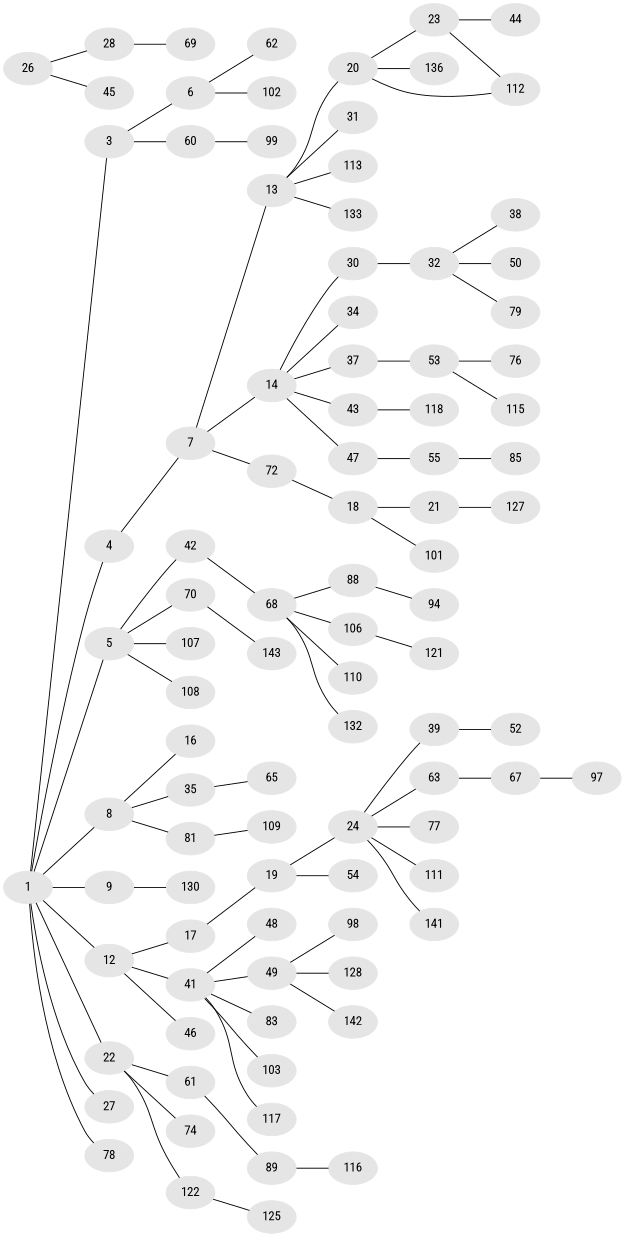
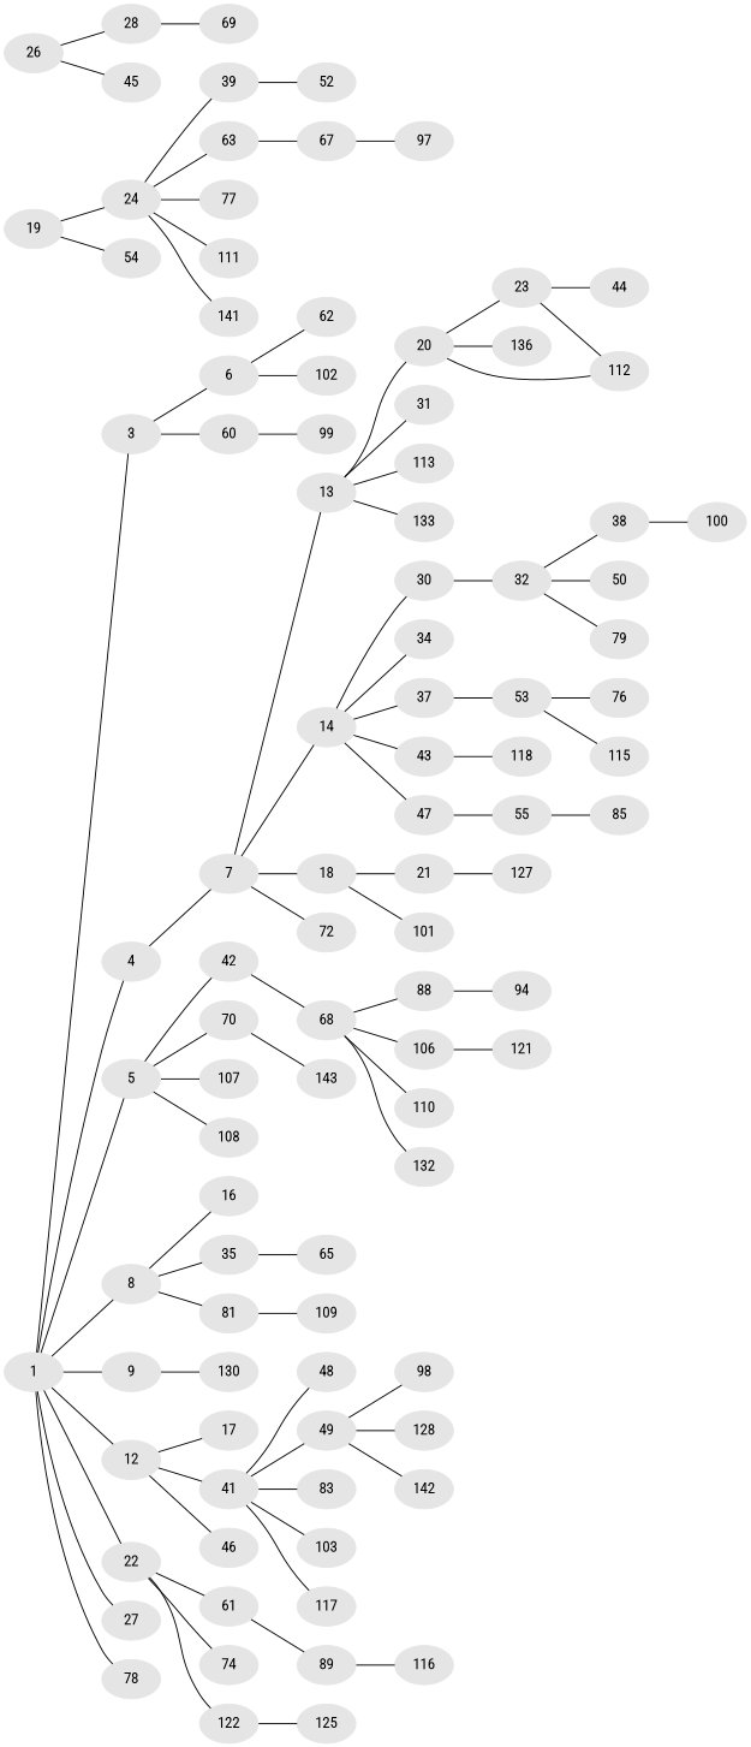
  graph {
    fontname="Roboto Condensed"
    rankdir=LR
    node [color=gray90 fontname="Roboto Condensed" style=filled]
    edge [fontname="Roboto Condensed"]
    1 [super="+2"]
    3 [super="+11"]
    4 [super="+29"]
    5 [super="+15"]
    8 [super="+10"]
    9
    12 [super="+33"]
    22 [super="+57"]
    27
    78 [super="+134"]
    6 [super="+82"]
    60
    7
    42
    70
    107
    108
    16 [super="+124"]
    35
    81
    130
    17
    41 [super="+114"]
    46 [super="+75"]
    61
    74 [super="+91"]
    122 [super="+123"]
    62 [super="+86"]
    102
    99 [super="+135"]
    13 [super="+95"]
    14 [super="+71"]
    18
    72 [super="+140"]
    68 [super="+87"]
    143
    20 [super="+36"]
    31 [super="+90"]
    113
    133
    30
    34
    37
    43
    47
    21 [super="+96"]
    101
    65
    109
    19 [super="+59"]
    48
    49 [super="+80"]
    83
    103
    117
    23 [super="+25"]
    136
    112 [super="+139"]
    32 [super="+40"]
    53 [super="+105"]
    118
    55 [super="+137"]
    24 [super="+58"]
    54
    127
    39
    63 [super="+92"]
    77
    111
    141
    44
    26 [super="+104"]
    28 [super="+129"]
    45 [super="+51"]
    89 [super="+120"]
    125
    52
    67 [super="+93"]
    69
    38 [super="+126"]
    50
    79 [super="+84"]
+   100 [super="+119"]
    76
    115 [super="+138"]
    98
    128
    142
    88
    106 [super="+131"]
    110
    132
    85
    116
    97
    94
    121
    1 -- 3
    1 -- 4
    1 -- 5
    1 -- 8
    1 -- 9
    1 -- 12
    1 -- 22
    1 -- 27
    1 -- 78
    3 -- 6
    3 -- 60
    4 -- 7
    5 -- 42
    5 -- 70
    5 -- 107
    5 -- 108
    8 -- 16
    8 -- 35
    8 -- 81
    9 -- 130
    12 -- 17
    12 -- 41
    12 -- 46
    22 -- 61
    22 -- 74
    22 -- 122
    6 -- 62
    6 -- 102
    60 -- 99
    7 -- 13
    7 -- 14
-   72 -- 18
+   7 -- 18
    7 -- 72
    42 -- 68
    70 -- 143
    35 -- 65
    81 -- 109
-   17 -- 19
    41 -- 48
    41 -- 49
    41 -- 83
    41 -- 103
    41 -- 117
    61 -- 89
    122 -- 125
    13 -- 20
    13 -- 31
    13 -- 113
    13 -- 133
    14 -- 30
    14 -- 34
    14 -- 37
    14 -- 43
    14 -- 47
    18 -- 21
    18 -- 101
    68 -- 88
    68 -- 106
    68 -- 110
    68 -- 132
    20 -- 23
    20 -- 136
    20 -- 112
    30 -- 32
    37 -- 53
    43 -- 118
    47 -- 55
    21 -- 127
    19 -- 24
    19 -- 54
    49 -- 98
    49 -- 128
    49 -- 142
    23 -- 112
    23 -- 44
    32 -- 38
    32 -- 50
    32 -- 79
    53 -- 76
    53 -- 115
    55 -- 85
    24 -- 39
    24 -- 63
    24 -- 77
    24 -- 111
    24 -- 141
    39 -- 52
    63 -- 67
    26 -- 28
    26 -- 45
    28 -- 69
    89 -- 116
    67 -- 97
+   38 -- 100
    88 -- 94
    106 -- 121
  }
